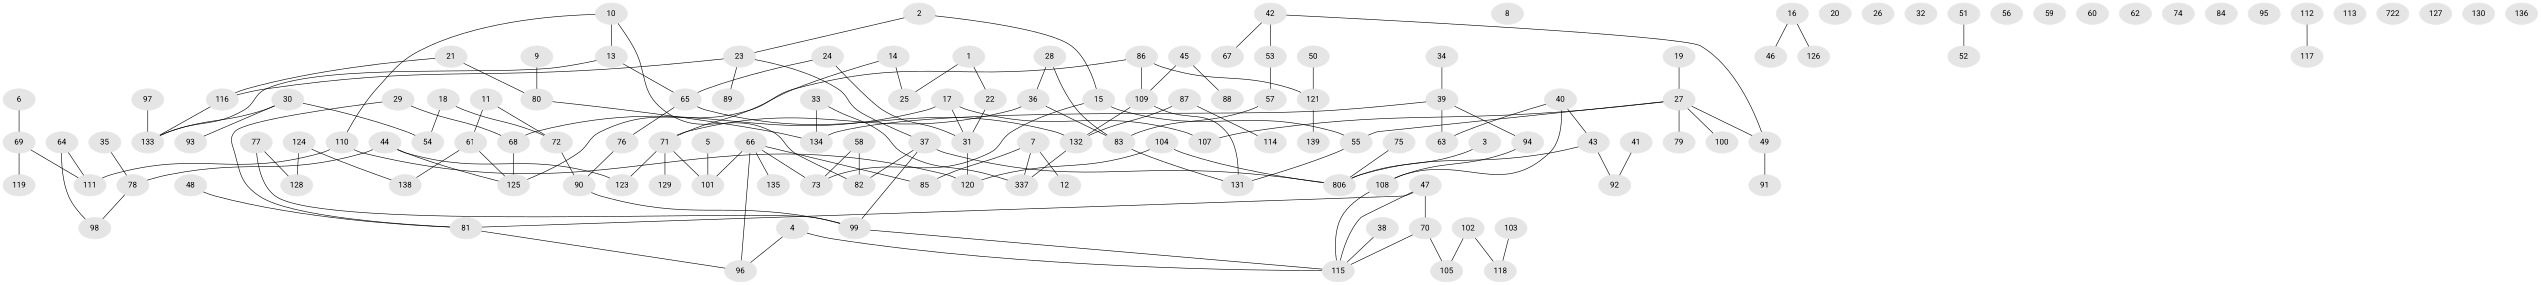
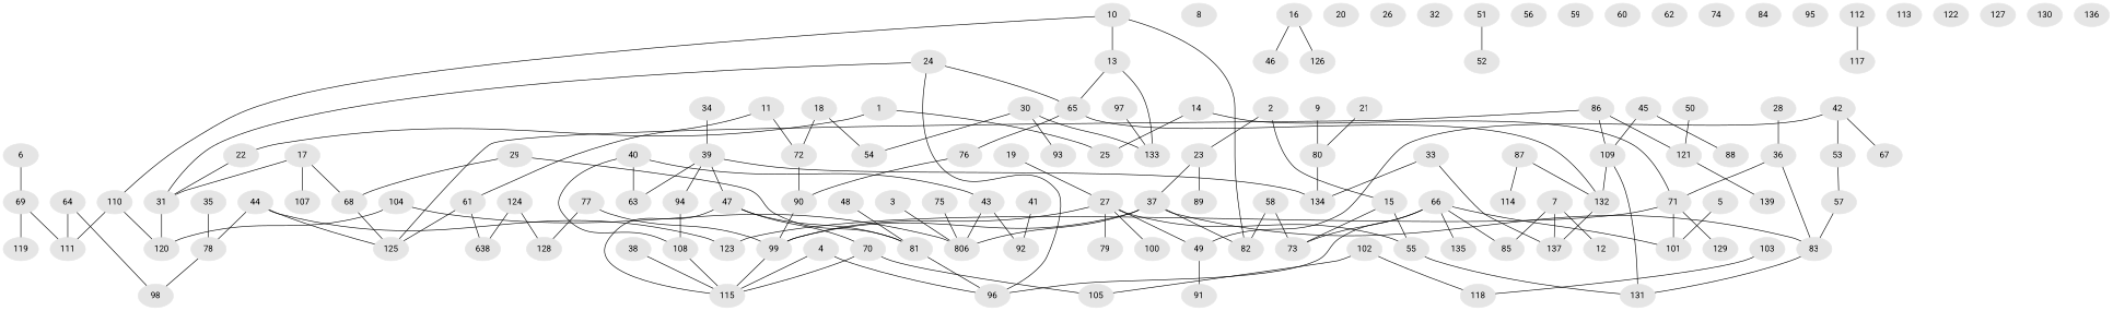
  graph {
    fontname=Roboto
    node [color=gray90 fontname=Roboto style=filled]
    edge [fontname=Roboto]
    1
    22
    25
    31
    2
    15
    23
    55
    73
-   116
    37
    89
    n13 [label=806]
    3
    4
    96
    115
    70
    105
    5
    101
    6
    69
    111
    119
    7
    12
    85
-   137 [label=337]
+   137
    8
    9
    80
    134
    10
    13
    82
    110
    65
    133
    120
    11
    61
    72
    125
-   138
+   138 [label=638]
    90
    76
    132
    14
    71
    123
    129
    131
    16
    46
    126
    17
    68
    107
    18
    54
    19
    27
    49
    79
    99
    100
    20
    21
    24
    26
    91
    28
    36
    83
    29
    81
    30
    93
    32
    33
    34
    39
    47
    63
    94
    35
    78
    98
    38
    108
    40
    43
    92
    41
    42
    53
    67
    57
    44
    45
    88
    109
    48
    50
    121
    139
    51
    52
    56
    58
    59
    60
    62
    64
    66
    135
    74
    75
    77
    128
    84
    86
    87
    114
    95
    97
    102
    118
    103
    104
    112
    117
    113
-   122 [label=722]
+   122
    124
    127
    130
    136
    1 -- 22
    1 -- 25
    22 -- 31
    31 -- 120
    2 -- 15
    2 -- 23
    15 -- 55
    15 -- 73
-   23 -- 116
    23 -- 37
    23 -- 89
    55 -- 131
-   116 -- 133
    37 -- n13
    37 -- 82
    37 -- 99
    3 -- n13
    4 -- 96
    4 -- 115
    70 -- 115
    70 -- 105
    5 -- 101
    6 -- 69
    69 -- 111
    69 -- 119
    7 -- 12
    7 -- 85
    7 -- 137
    9 -- 80
    80 -- 134
    10 -- 13
    10 -- 82
    10 -- 110
    13 -- 65
    13 -- 133
    110 -- 111
    110 -- 120
    65 -- 76
    65 -- 132
    11 -- 61
    11 -- 72
    61 -- 125
    61 -- 138
    72 -- 90
    90 -- 99
    76 -- 90
    132 -- 137
    14 -- 25
    14 -- 71
    71 -- 101
    71 -- 123
    71 -- 129
    16 -- 46
    16 -- 126
    17 -- 31
    17 -- 68
    17 -- 107
    68 -- 125
    18 -- 72
    18 -- 54
    19 -- 27
    27 -- 55
    27 -- 49
    27 -- 79
-   27 -- 107
+   27 -- 99
    27 -- 100
    49 -- 91
    99 -- 115
-   21 -- 116
    21 -- 80
    24 -- 31
+   24 -- 96
    24 -- 65
    28 -- 36
-   28 -- 83
+   37 -- 83
    36 -- 71
    36 -- 83
    83 -- 131
    29 -- 68
    29 -- 81
    81 -- 96
    30 -- 133
    30 -- 54
    30 -- 93
    33 -- 137
    33 -- 134
    34 -- 39
    39 -- 134
+   39 -- 47
    39 -- 63
    39 -- 94
    47 -- 115
    47 -- 70
    47 -- 81
    94 -- 108
    35 -- 78
    78 -- 98
    38 -- 115
    108 -- 115
    40 -- 63
    40 -- 108
    40 -- 43
    43 -- n13
    43 -- 92
    41 -- 92
    42 -- 49
    42 -- 53
    42 -- 67
    53 -- 57
    57 -- 83
    44 -- 125
    44 -- 123
    44 -- 78
    45 -- 88
    45 -- 109
    109 -- 132
    109 -- 131
    48 -- 81
    50 -- 121
    121 -- 139
    51 -- 52
    58 -- 73
    58 -- 82
    64 -- 111
    64 -- 98
    66 -- 73
    66 -- 96
    66 -- 101
    66 -- 85
    66 -- 135
    75 -- n13
    77 -- 99
    77 -- 128
    86 -- 125
    86 -- 109
    86 -- 121
    87 -- 132
    87 -- 114
    97 -- 133
    102 -- 105
    102 -- 118
    103 -- 118
    104 -- n13
    104 -- 120
    112 -- 117
    124 -- 138
    124 -- 128
  }
